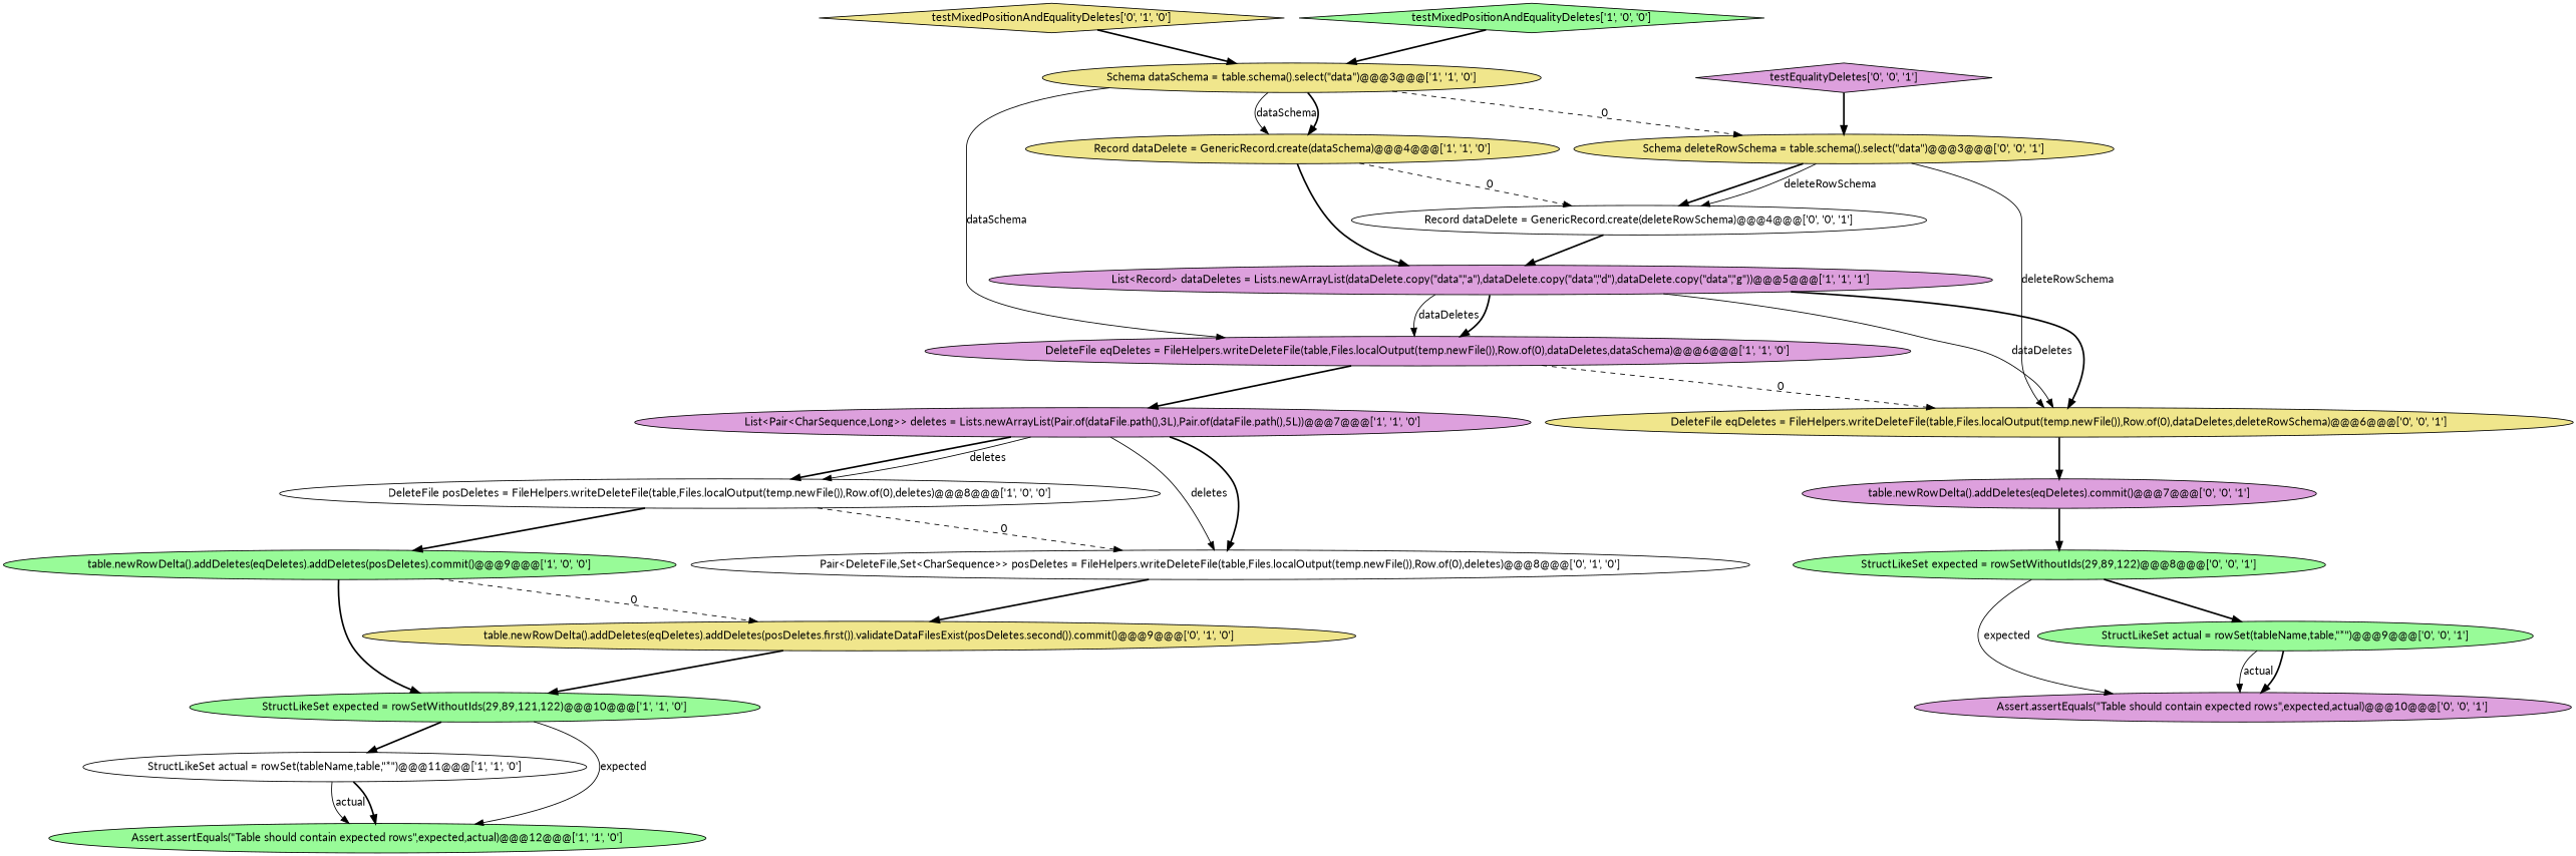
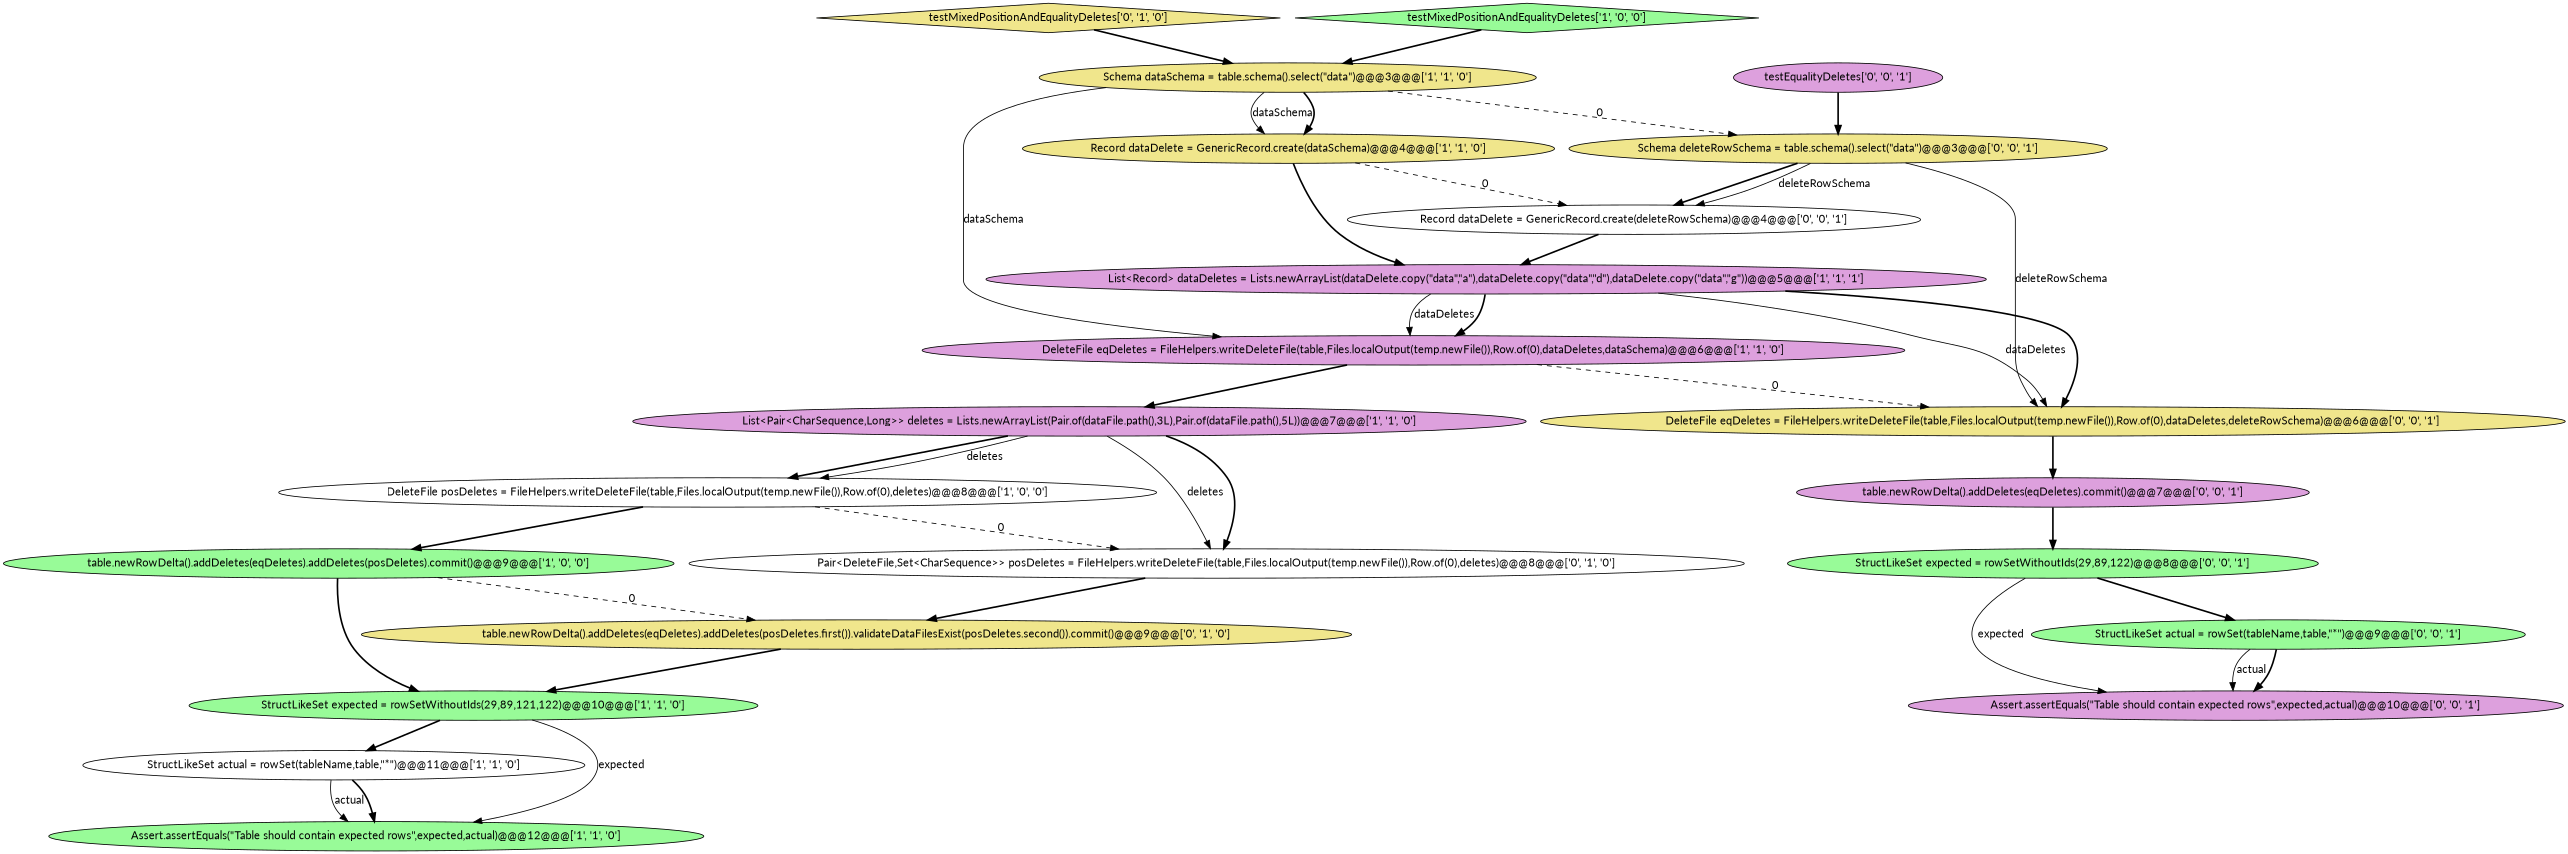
  digraph {
    fontname=Lato
    node [fillcolor=palegreen shape=ellipse style=filled fontname=Lato]
    edge [style=bold fontname=Lato]
    n1 [fillcolor=white label="DeleteFile posDeletes = FileHelpers.writeDeleteFile(table,Files.localOutput(temp.newFile()),Row.of(0),deletes)@@@8@@@['1', '0', '0']"]
    n2 [fillcolor=white label="Pair<DeleteFile,Set<CharSequence>> posDeletes = FileHelpers.writeDeleteFile(table,Files.localOutput(temp.newFile()),Row.of(0),deletes)@@@8@@@['0', '1', '0']"]
    n3 [label="table.newRowDelta().addDeletes(eqDeletes).addDeletes(posDeletes).commit()@@@9@@@['1', '0', '0']"]
    n4 [fillcolor=white label="StructLikeSet actual = rowSet(tableName,table,\"*\")@@@11@@@['1', '1', '0']"]
    n5 [label="Assert.assertEquals(\"Table should contain expected rows\",expected,actual)@@@12@@@['1', '1', '0']"]
    n6 [fillcolor=khaki label="Schema dataSchema = table.schema().select(\"data\")@@@3@@@['1', '1', '0']"]
    n7 [fillcolor=khaki label="Record dataDelete = GenericRecord.create(dataSchema)@@@4@@@['1', '1', '0']"]
    n8 [fillcolor=khaki label="Schema deleteRowSchema = table.schema().select(\"data\")@@@3@@@['0', '0', '1']"]
    n9 [fillcolor=plum label="DeleteFile eqDeletes = FileHelpers.writeDeleteFile(table,Files.localOutput(temp.newFile()),Row.of(0),dataDeletes,dataSchema)@@@6@@@['1', '1', '0']"]
    n10 [fillcolor=white label="Record dataDelete = GenericRecord.create(deleteRowSchema)@@@4@@@['0', '0', '1']"]
    n11 [fillcolor=plum label="List<Record> dataDeletes = Lists.newArrayList(dataDelete.copy(\"data\",\"a\"),dataDelete.copy(\"data\",\"d\"),dataDelete.copy(\"data\",\"g\"))@@@5@@@['1', '1', '1']"]
    n12 [fillcolor=khaki label="table.newRowDelta().addDeletes(eqDeletes).addDeletes(posDeletes.first()).validateDataFilesExist(posDeletes.second()).commit()@@@9@@@['0', '1', '0']"]
    n13 [label="StructLikeSet expected = rowSetWithoutIds(29,89,121,122)@@@10@@@['1', '1', '0']"]
    n14 [fillcolor=plum label="table.newRowDelta().addDeletes(eqDeletes).commit()@@@7@@@['0', '0', '1']"]
    n15 [label="StructLikeSet expected = rowSetWithoutIds(29,89,122)@@@8@@@['0', '0', '1']"]
    n16 [label="StructLikeSet actual = rowSet(tableName,table,\"*\")@@@9@@@['0', '0', '1']"]
    n17 [fillcolor=plum label="Assert.assertEquals(\"Table should contain expected rows\",expected,actual)@@@10@@@['0', '0', '1']"]
-   n18 [fillcolor=plum label="testEqualityDeletes['0', '0', '1']" shape=diamond]
+   n18 [fillcolor=plum label="testEqualityDeletes['0', '0', '1']"]
    n19 [fillcolor=khaki label="DeleteFile eqDeletes = FileHelpers.writeDeleteFile(table,Files.localOutput(temp.newFile()),Row.of(0),dataDeletes,deleteRowSchema)@@@6@@@['0', '0', '1']"]
    n20 [fillcolor=plum label="List<Pair<CharSequence,Long>> deletes = Lists.newArrayList(Pair.of(dataFile.path(),3L),Pair.of(dataFile.path(),5L))@@@7@@@['1', '1', '0']"]
    n21 [fillcolor=khaki label="testMixedPositionAndEqualityDeletes['0', '1', '0']" shape=diamond]
    n22 [label="testMixedPositionAndEqualityDeletes['1', '0', '0']" shape=diamond]
    n1 -> n2 [label=0 style=dashed]
    n1 -> n3
    n2 -> n12
    n3 -> n12 [label=0 style=dashed]
    n3 -> n13
    n4 -> n5 [label=actual style=solid]
    n4 -> n5
    n6 -> n7 [label=dataSchema style=solid]
    n6 -> n7
    n6 -> n8 [label=0 style=dashed]
    n6 -> n9 [label=dataSchema style=solid]
    n7 -> n10 [label=0 style=dashed]
    n7 -> n11
    n8 -> n10
    n8 -> n10 [label=deleteRowSchema style=solid]
    n8 -> n19 [label=deleteRowSchema style=solid]
    n9 -> n19 [label=0 style=dashed]
    n9 -> n20
    n10 -> n11
    n11 -> n9 [label=dataDeletes style=solid]
    n11 -> n9
    n11 -> n19 [label=dataDeletes style=solid]
    n11 -> n19
    n12 -> n13
    n13 -> n4
    n13 -> n5 [label=expected style=solid]
    n14 -> n15
    n15 -> n16
    n15 -> n17 [label=expected style=solid]
    n16 -> n17 [label=actual style=solid]
    n16 -> n17
    n18 -> n8
    n19 -> n14
    n20 -> n1
    n20 -> n1 [label=deletes style=solid]
    n20 -> n2 [label=deletes style=solid]
    n20 -> n2
    n21 -> n6
    n22 -> n6
  }
